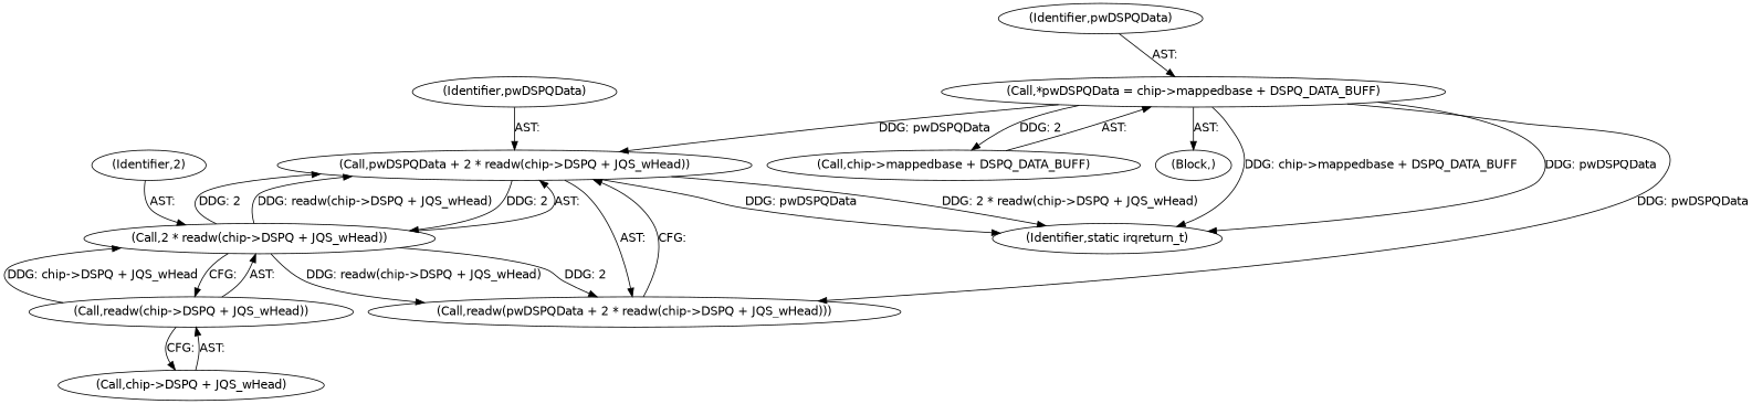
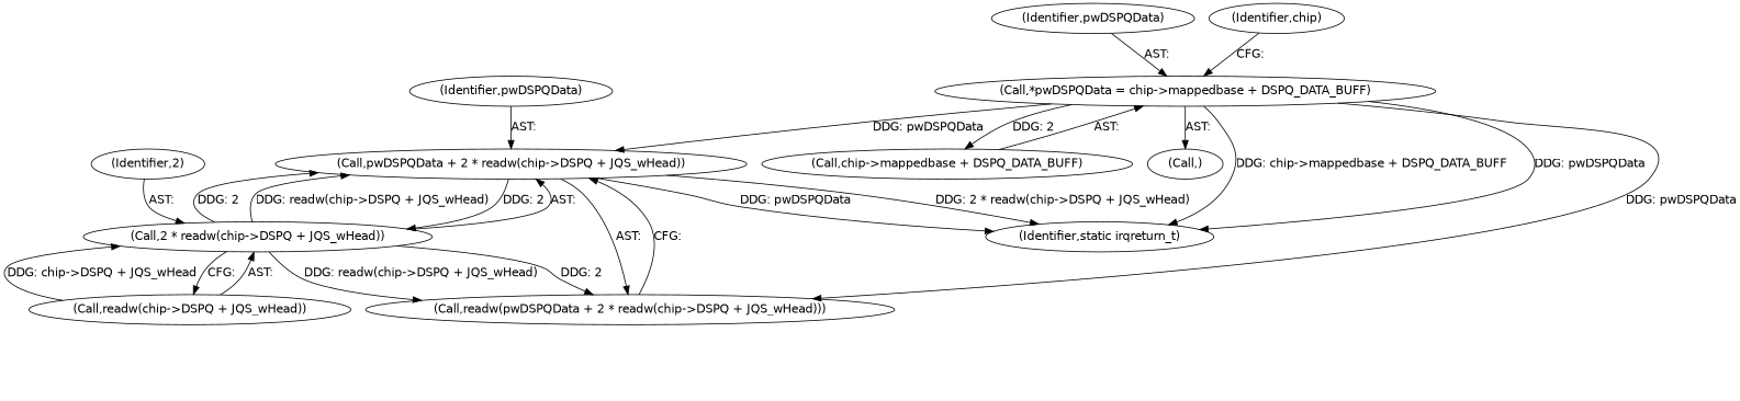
  digraph {
    fontname="DejaVu Sans"
    node [fontname="DejaVu Sans"]
    edge [fontname="DejaVu Sans"]
    n1 [label="(Call,pwDSPQData + 2 * readw(chip->DSPQ + JQS_wHead))"]
    n2 [label="(Call,2 * readw(chip->DSPQ + JQS_wHead))"]
    n3 [label="(Identifier,static irqreturn_t)"]
    n4 [label="(Call,readw(pwDSPQData + 2 * readw(chip->DSPQ + JQS_wHead)))"]
    n5 [label="(Call,readw(chip->DSPQ + JQS_wHead))"]
    n6 [label="(Call,*pwDSPQData = chip->mappedbase + DSPQ_DATA_BUFF)"]
    n7 [label="(Call,chip->mappedbase + DSPQ_DATA_BUFF)"]
-   n8 [label="(Block,)"]
-   n9 [label="(Call,chip->DSPQ + JQS_wHead)"]
+   n8 [label="(Call,)"]
    n10 [label="(Identifier,pwDSPQData)"]
+   n11 [label="(Identifier,chip)"]
    n12 [label="(Identifier,pwDSPQData)"]
    n13 [label="(Identifier,2)"]
    n1 -> n2 [label="DDG: 2"]
    n1 -> n3 [label="DDG: 2 * readw(chip->DSPQ + JQS_wHead)"]
    n1 -> n3 [label="DDG: pwDSPQData"]
    n1 -> n4 [label="AST: "]
    n2 -> n1 [label="AST: "]
    n2 -> n1 [label="DDG: 2"]
    n2 -> n1 [label="DDG: readw(chip->DSPQ + JQS_wHead)"]
    n2 -> n4 [label="DDG: 2"]
    n2 -> n4 [label="DDG: readw(chip->DSPQ + JQS_wHead)"]
    n2 -> n5 [label="CFG: "]
    n4 -> n1 [label="CFG: "]
    n5 -> n2 [label="AST: "]
    n5 -> n2 [label="DDG: chip->DSPQ + JQS_wHead"]
-   n5 -> n9 [label="CFG: "]
    n6 -> n1 [label="DDG: pwDSPQData"]
    n6 -> n3 [label="DDG: pwDSPQData"]
    n6 -> n3 [label="DDG: chip->mappedbase + DSPQ_DATA_BUFF"]
    n6 -> n4 [label="DDG: pwDSPQData"]
    n6 -> n7 [label="DDG: 2"]
    n6 -> n8 [label="AST: "]
    n7 -> n6 [label="AST: "]
-   n9 -> n5 [label="AST: "]
    n10 -> n6 [label="AST: "]
+   n11 -> n6 [label="CFG: "]
    n12 -> n1 [label="AST: "]
    n13 -> n2 [label="AST: "]
  }
